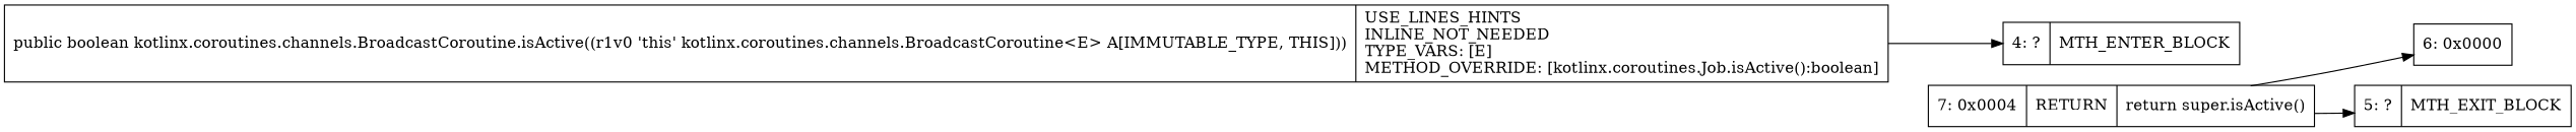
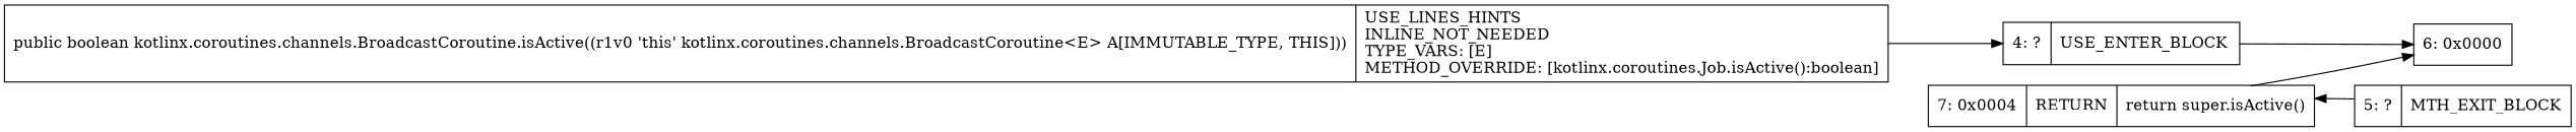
  digraph {
    rankdir=LR
    node [shape=record]
-   n1 [label="{4\:\ ?|MTH_ENTER_BLOCK\l}"]
+   n1 [label="{4\:\ ?|USE_ENTER_BLOCK\l}"]
    n2 [label="{6\:\ 0x0000}"]
    n3 [label="{7\:\ 0x0004|RETURN\l|return super.isActive()\l}"]
    n4 [label="{5\:\ ?|MTH_EXIT_BLOCK\l}"]
    n5 [label="{public boolean kotlinx.coroutines.channels.BroadcastCoroutine.isActive((r1v0 'this' kotlinx.coroutines.channels.BroadcastCoroutine\<E\> A[IMMUTABLE_TYPE, THIS]))  | USE_LINES_HINTS\lINLINE_NOT_NEEDED\lTYPE_VARS: [E]\lMETHOD_OVERRIDE: [kotlinx.coroutines.Job.isActive():boolean]\l}"]
+   n1 -> n2
    n3 -> n2
-   n3 -> n4
+   n4 -> n3
    n5 -> n1
  }
